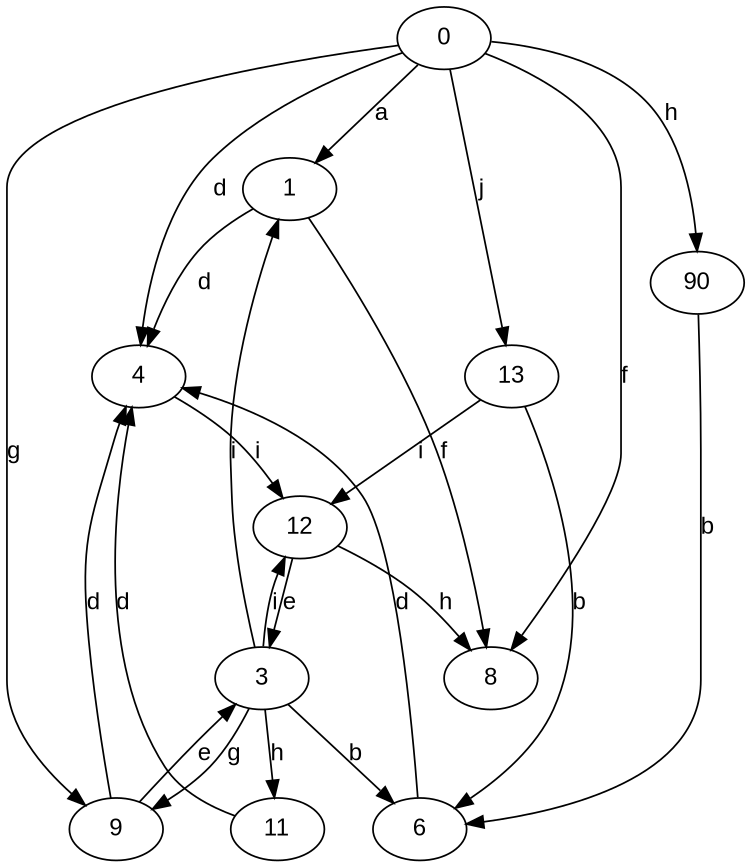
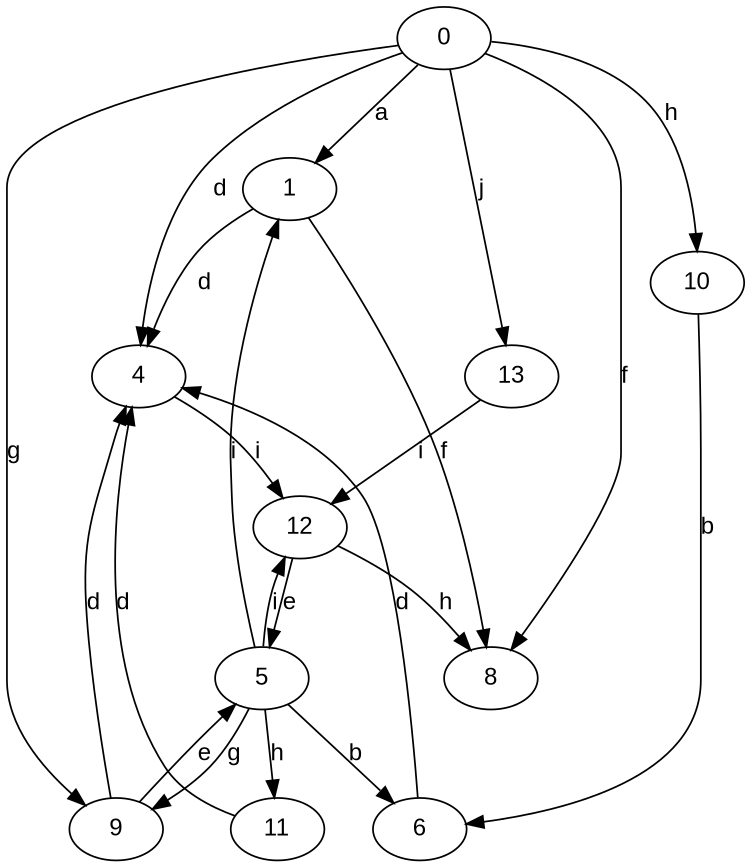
  strict digraph {
    fontname="Liberation Sans"
    node [fontname="Liberation Sans"]
    edge [fontname="Liberation Sans"]
    0
    1
    4
    8
    9
-   10 [label=90]
+   10
    13
    12
-   5 [label=3]
+   5
    n10 [label=6]
    11
    0 -> 1 [label=a]
    0 -> 4 [label=d]
    0 -> 8 [label=f]
    0 -> 9 [label=g]
    0 -> 10 [label=h]
    0 -> 13 [label=j]
    1 -> 4 [label=d]
    1 -> 8 [label=f]
    4 -> 12 [label=i]
    9 -> 4 [label=d]
    9 -> 5 [label=e]
    10 -> n10 [label=b]
    13 -> 12 [label=i]
-   13 -> n10 [label=b]
    12 -> 8 [label=h]
    12 -> 5 [label=e]
    5 -> 1 [label=i]
    5 -> 9 [label=g]
    5 -> 12 [label=i]
    5 -> n10 [label=b]
    5 -> 11 [label=h]
    n10 -> 4 [label=d]
    11 -> 4 [label=d]
  }
